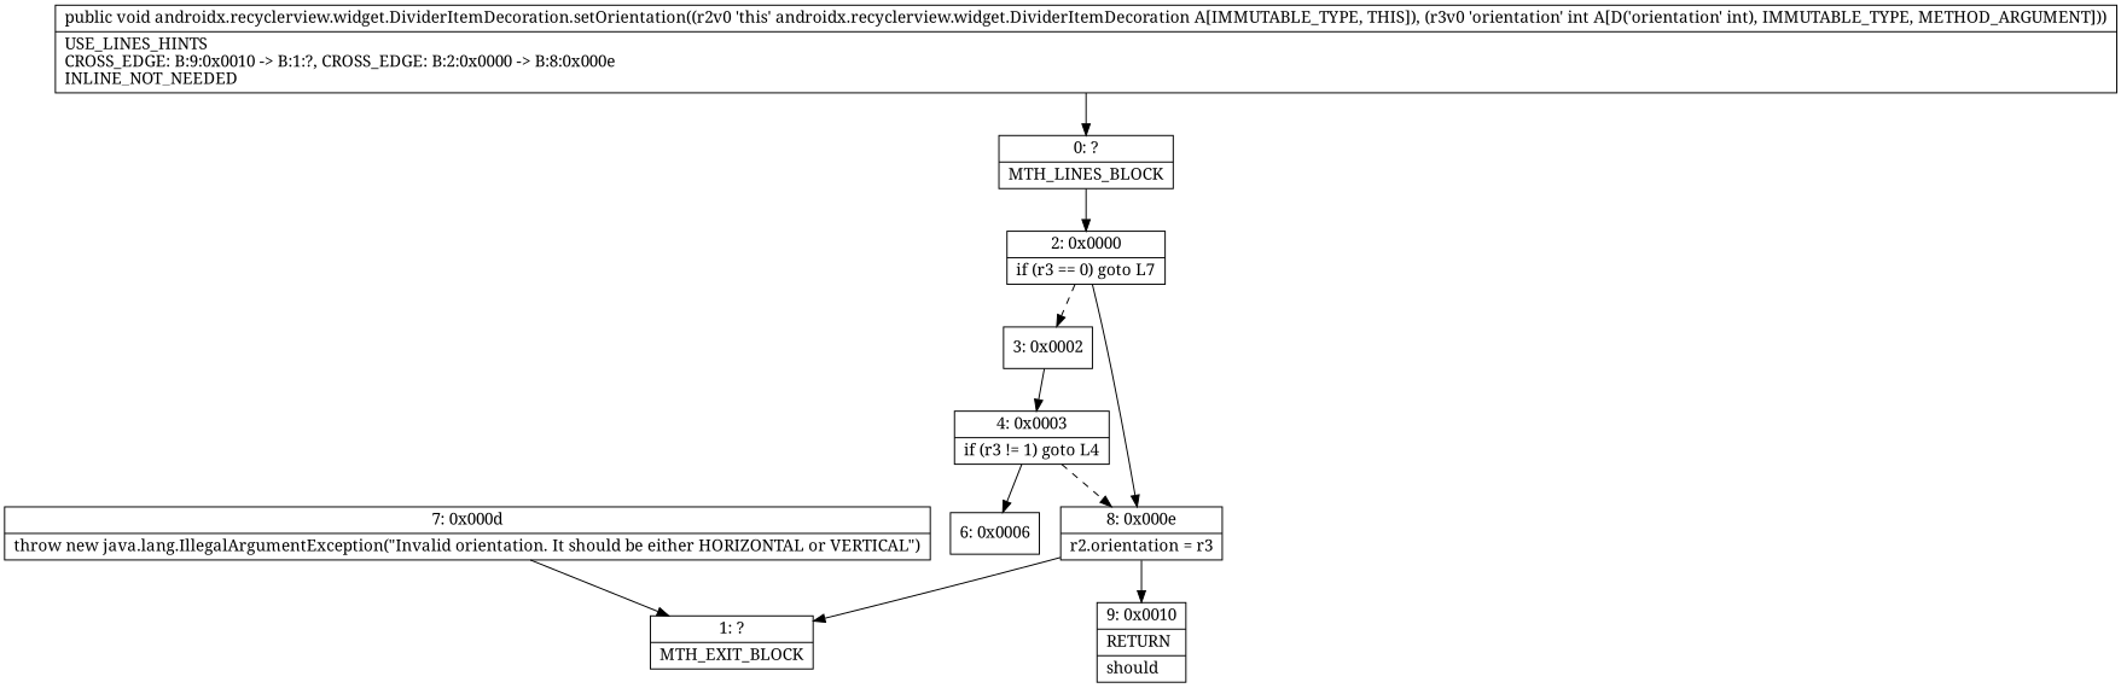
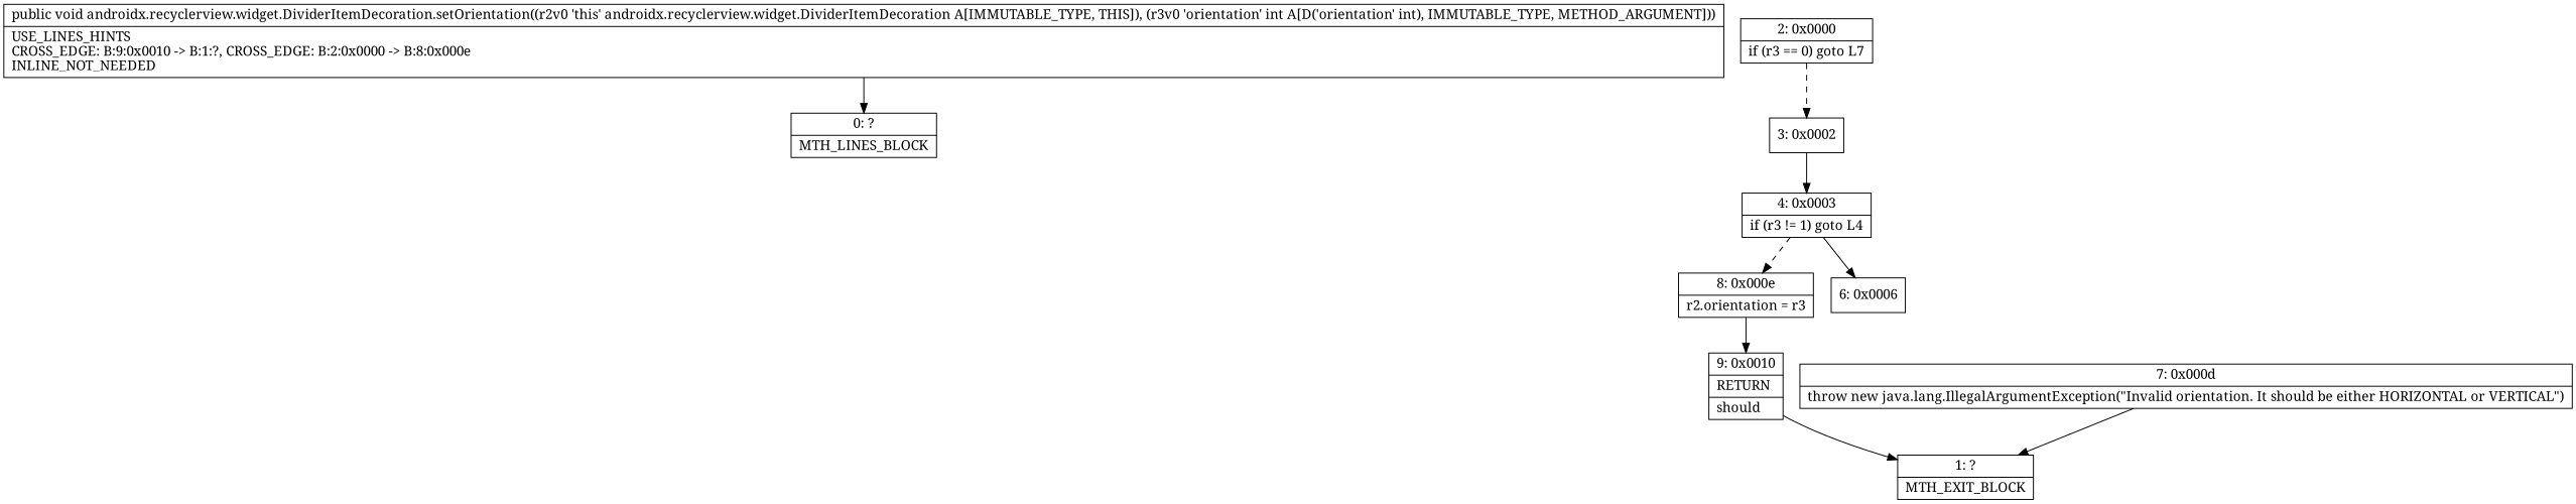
  digraph {
    fontname="Noto Serif"
    node [fontname="Noto Serif" shape=record]
    edge [fontname="Noto Serif"]
    n1 [label="{0\:\ ?|MTH_LINES_BLOCK\l}"]
    n2 [label="{2\:\ 0x0000|if (r3 == 0) goto L7\l}"]
    n3 [label="{3\:\ 0x0002}"]
    n4 [label="{8\:\ 0x000e|r2.orientation = r3\l}"]
    n5 [label="{4\:\ 0x0003|if (r3 != 1) goto L4\l}"]
    n6 [label="{9\:\ 0x0010|RETURN\l|should\l}"]
    n7 [label="{6\:\ 0x0006}"]
    n8 [label="{7\:\ 0x000d|throw new java.lang.IllegalArgumentException(\"Invalid orientation. It should be either HORIZONTAL or VERTICAL\")\l}"]
    n9 [label="{1\:\ ?|MTH_EXIT_BLOCK\l}"]
    n10 [label="{public void androidx.recyclerview.widget.DividerItemDecoration.setOrientation((r2v0 'this' androidx.recyclerview.widget.DividerItemDecoration A[IMMUTABLE_TYPE, THIS]), (r3v0 'orientation' int A[D('orientation' int), IMMUTABLE_TYPE, METHOD_ARGUMENT]))  | USE_LINES_HINTS\lCROSS_EDGE: B:9:0x0010 \-\> B:1:?, CROSS_EDGE: B:2:0x0000 \-\> B:8:0x000e\lINLINE_NOT_NEEDED\l}"]
-   n1 -> n2
    n2 -> n3 [style=dashed]
-   n2 -> n4
    n3 -> n5
    n4 -> n6
    n5 -> n4 [style=dashed]
    n5 -> n7
-   n4 -> n9
+   n6 -> n9
    n8 -> n9
    n10 -> n1
  }
